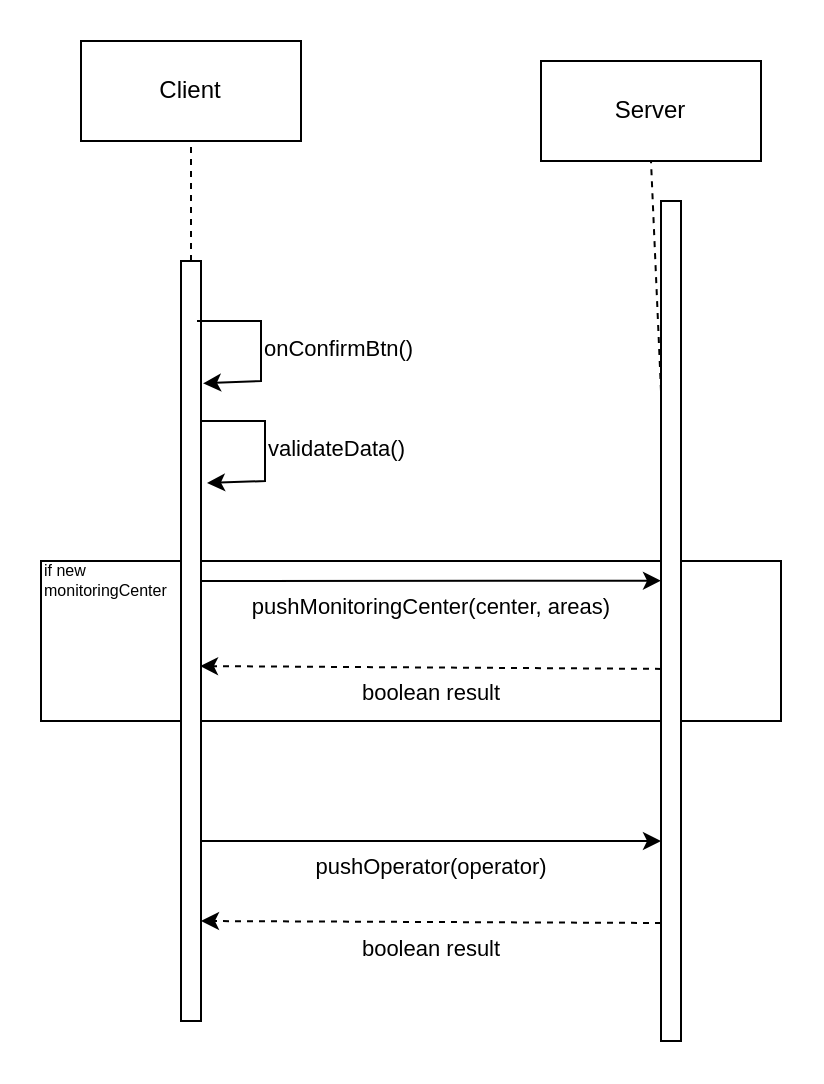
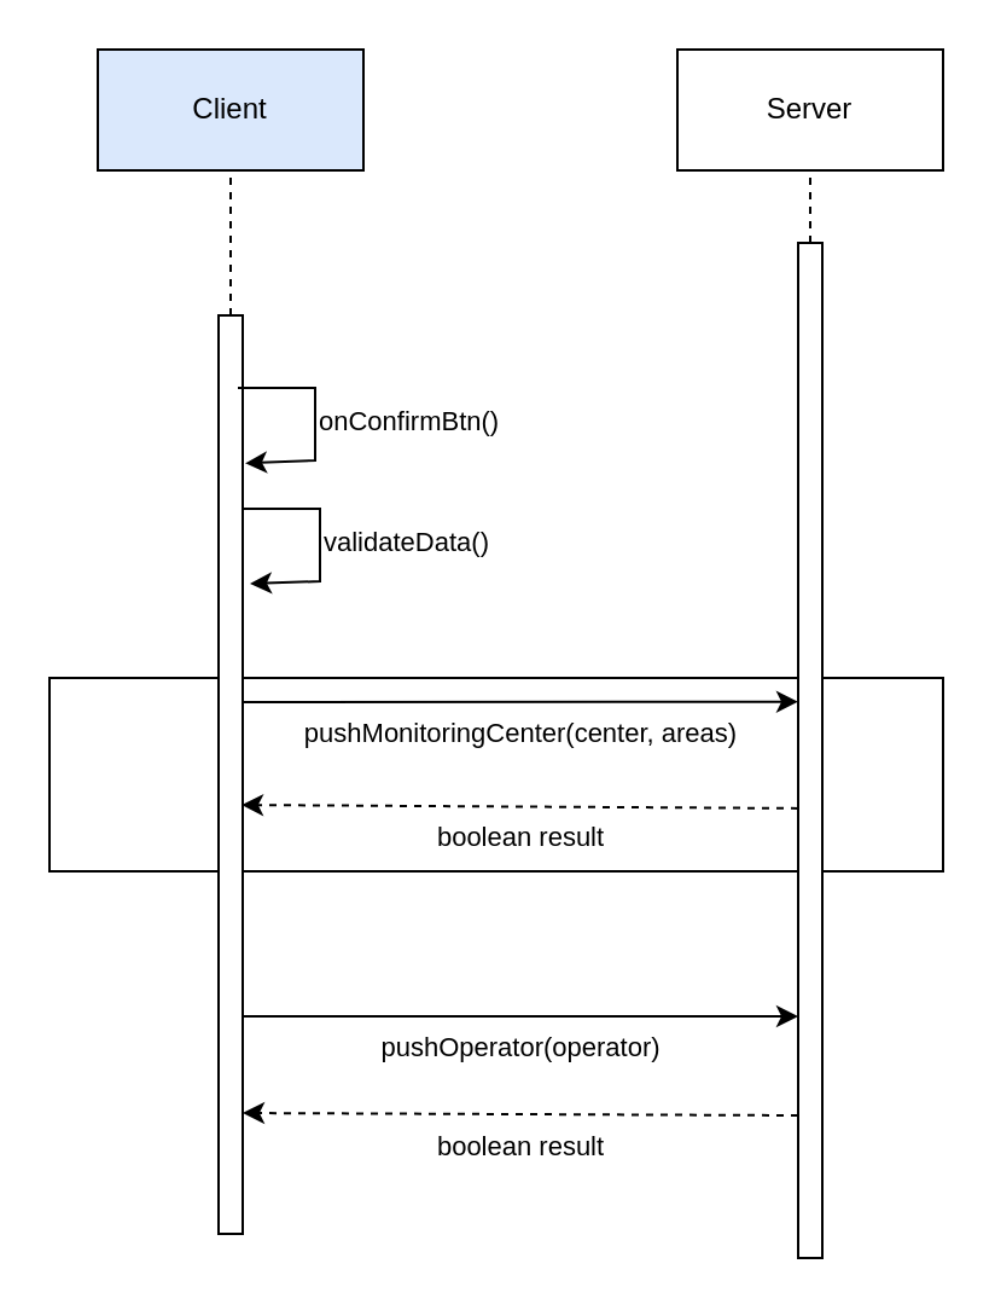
  <mxCell id="0" />
  <mxCell id="1" parent="0" />
  <mxCell id="2" value="" style="rounded=0;whiteSpace=wrap;html=1;" vertex="1" parent="1"><mxGeometry x="20" y="280" width="370" height="80" as="geometry" /></mxCell>
- <mxCell id="3" value="Client" style="html=1;whiteSpace=wrap;" vertex="1" parent="1"><mxGeometry x="40" y="20" width="110" height="50" as="geometry" /></mxCell>
- <mxCell id="4" value="Server" style="html=1;whiteSpace=wrap;" vertex="1" parent="1"><mxGeometry x="270" y="30" width="110" height="50" as="geometry" /></mxCell>
+ <mxCell id="3" value="Client" style="html=1;whiteSpace=wrap;fillColor=#dae8fc;" vertex="1" parent="1"><mxGeometry x="40" y="20" width="110" height="50" as="geometry" /></mxCell>
+ <mxCell id="4" value="Server" style="html=1;whiteSpace=wrap;" vertex="1" parent="1"><mxGeometry x="280" y="20" width="110" height="50" as="geometry" /></mxCell>
  <mxCell id="5" value="" style="endArrow=none;dashed=1;html=1;rounded=0;entryX=0.5;entryY=1;entryDx=0;entryDy=0;" edge="1" parent="1" source="8" target="3"><mxGeometry width="50" height="50" relative="1" as="geometry"><mxPoint x="95" y="300" as="sourcePoint" /><mxPoint x="160" y="190" as="targetPoint" /></mxGeometry></mxCell>
  <mxCell id="6" value="" style="endArrow=none;dashed=1;html=1;rounded=0;entryX=0.5;entryY=1;entryDx=0;entryDy=0;" edge="1" parent="1" source="11" target="4"><mxGeometry width="50" height="50" relative="1" as="geometry"><mxPoint x="335" y="300" as="sourcePoint" /><mxPoint x="390" y="160" as="targetPoint" /></mxGeometry></mxCell>
  <mxCell id="7" value="" style="endArrow=none;dashed=1;html=1;rounded=0;entryX=0.5;entryY=1;entryDx=0;entryDy=0;" edge="1" parent="1" target="8"><mxGeometry width="50" height="50" relative="1" as="geometry"><mxPoint x="95" y="300" as="sourcePoint" /><mxPoint x="95" y="70" as="targetPoint" /></mxGeometry></mxCell>
  <mxCell id="8" value="" style="rounded=0;whiteSpace=wrap;html=1;" vertex="1" parent="1"><mxGeometry x="90" y="130" width="10" height="380" as="geometry" /></mxCell>
  <mxCell id="9" value="onConfirmBtn()" style="endArrow=classic;html=1;rounded=0;exitX=0.8;exitY=0.079;exitDx=0;exitDy=0;exitPerimeter=0;entryX=1.1;entryY=0.161;entryDx=0;entryDy=0;verticalAlign=middle;labelPosition=right;verticalLabelPosition=middle;align=left;entryPerimeter=0;" edge="1" parent="1" source="8" target="8"><mxGeometry width="50" height="50" relative="1" as="geometry"><mxPoint x="150" y="200" as="sourcePoint" /><mxPoint x="130" y="220" as="targetPoint" /><Array as="points"><mxPoint x="130" y="160" /><mxPoint x="130" y="190" /></Array></mxGeometry></mxCell>
  <mxCell id="10" value="" style="endArrow=none;dashed=1;html=1;rounded=0;entryX=0.5;entryY=1;entryDx=0;entryDy=0;" edge="1" parent="1" target="11"><mxGeometry width="50" height="50" relative="1" as="geometry"><mxPoint x="335" y="300" as="sourcePoint" /><mxPoint x="335" y="70" as="targetPoint" /></mxGeometry></mxCell>
  <mxCell id="11" value="" style="rounded=0;whiteSpace=wrap;html=1;" vertex="1" parent="1"><mxGeometry x="330" y="100" width="10" height="420" as="geometry" /></mxCell>
  <mxCell id="12" value="validateData()" style="endArrow=classic;html=1;rounded=0;exitX=0.8;exitY=0.079;exitDx=0;exitDy=0;exitPerimeter=0;entryX=1.1;entryY=0.161;entryDx=0;entryDy=0;verticalAlign=middle;labelPosition=right;verticalLabelPosition=middle;align=left;entryPerimeter=0;" edge="1" parent="1"><mxGeometry width="50" height="50" relative="1" as="geometry"><mxPoint x="100" y="210" as="sourcePoint" /><mxPoint x="103" y="241" as="targetPoint" /><Array as="points"><mxPoint x="132" y="210" /><mxPoint x="132" y="240" /></Array></mxGeometry></mxCell>
  <mxCell id="13" value="pushMonitoringCenter(center, areas)" style="endArrow=classic;html=1;rounded=0;exitX=1;exitY=0.421;exitDx=0;exitDy=0;exitPerimeter=0;entryX=0;entryY=0.452;entryDx=0;entryDy=0;entryPerimeter=0;verticalAlign=top;" edge="1" parent="1" source="8" target="11"><mxGeometry width="50" height="50" relative="1" as="geometry"><mxPoint x="200" y="340" as="sourcePoint" /><mxPoint x="250" y="290" as="targetPoint" /></mxGeometry></mxCell>
- <mxCell id="14" value="&lt;font style=&quot;font-size: 8px;&quot;&gt;if new monitoringCenter&lt;/font&gt;" style="text;html=1;align=left;verticalAlign=middle;whiteSpace=wrap;rounded=0;fontSize=8;" vertex="1" parent="1"><mxGeometry x="20" y="280" width="40" height="20" as="geometry" /></mxCell>
  <mxCell id="15" value="boolean result" style="endArrow=classic;html=1;rounded=0;exitX=0;exitY=0.557;exitDx=0;exitDy=0;exitPerimeter=0;entryX=0.95;entryY=0.533;entryDx=0;entryDy=0;entryPerimeter=0;dashed=1;verticalAlign=top;" edge="1" parent="1" source="11" target="8"><mxGeometry width="50" height="50" relative="1" as="geometry"><mxPoint x="240" y="490" as="sourcePoint" /><mxPoint x="290" y="440" as="targetPoint" /></mxGeometry></mxCell>
  <mxCell id="16" value="pushOperator(operator)" style="endArrow=classic;html=1;rounded=0;exitX=1;exitY=0.421;exitDx=0;exitDy=0;exitPerimeter=0;entryX=0;entryY=0.452;entryDx=0;entryDy=0;entryPerimeter=0;verticalAlign=top;" edge="1" parent="1"><mxGeometry width="50" height="50" relative="1" as="geometry"><mxPoint x="100" y="420" as="sourcePoint" /><mxPoint x="330" y="420" as="targetPoint" /></mxGeometry></mxCell>
  <mxCell id="17" value="boolean result" style="endArrow=classic;html=1;rounded=0;exitX=0;exitY=0.557;exitDx=0;exitDy=0;exitPerimeter=0;entryX=0.95;entryY=0.533;entryDx=0;entryDy=0;entryPerimeter=0;dashed=1;verticalAlign=top;" edge="1" parent="1"><mxGeometry width="50" height="50" relative="1" as="geometry"><mxPoint x="330" y="461" as="sourcePoint" /><mxPoint x="100" y="460" as="targetPoint" /></mxGeometry></mxCell>
